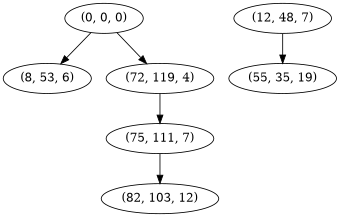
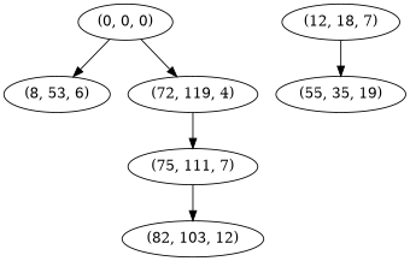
  digraph {
    "(0, 0, 0)"
    "(8, 53, 6)"
    "(72, 119, 4)"
    "(75, 111, 7)"
    n5 [label="(55, 35, 19)"]
-   "(12, 48, 7)"
+   "(12, 48, 7)" [label="(12, 18, 7)"]
    "(82, 103, 12)"
    "(0, 0, 0)" -> "(8, 53, 6)"
    "(0, 0, 0)" -> "(72, 119, 4)"
    "(72, 119, 4)" -> "(75, 111, 7)"
    "(75, 111, 7)" -> "(82, 103, 12)"
    "(12, 48, 7)" -> n5
  }
